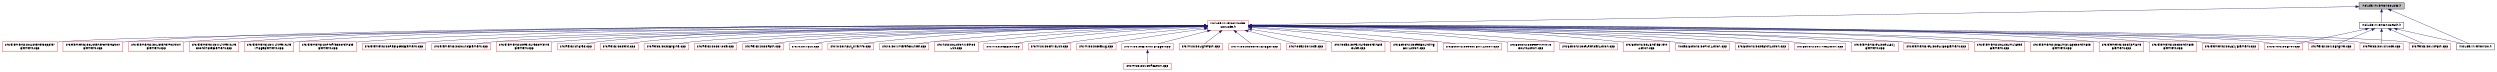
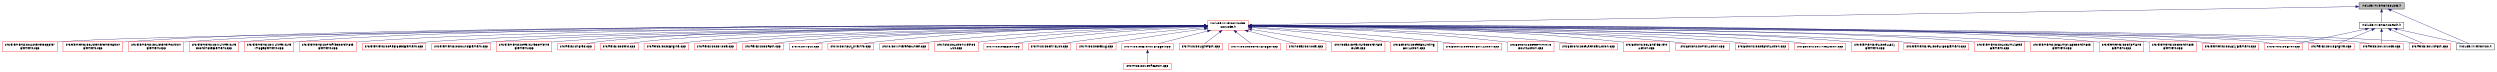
  digraph {
    node [color=red fillcolor=white fontname=Helvetica fontsize=10 shape=record style=filled]
    edge [color=midnightblue dir=back fontname=Helvetica fontsize=10 labelfontname=Helvetica labelfontsize=10 style=solid]
    n1 [color=black fillcolor=grey75 fontcolor=black height=0.2 label="include/Inventor/SoLists.h" width=0.4]
    n2 [height=0.2 label="include/Inventor/nodes\l/SoNode.h" width=0.4]
    n3 [color=black height=0.2 label="include/Inventor/So.h" width=0.4]
    n4 [color=black height=0.2 label="include/Inventor/SoPath.h" width=0.4]
    n5 [height=0.2 label="src/actions/SoGetBounding\lBoxAction.cpp" width=0.4]
    n6 [height=0.2 label="src/actions/SoGetMatrixAction.cpp" width=0.4]
    n7 [height=0.2 label="src/actions/SoGetPrimitive\lCountAction.cpp" width=0.4]
    n8 [height=0.2 label="src/actions/SoGLRenderAction.cpp" width=0.4]
    n9 [height=0.2 label="src/actions/SoHandleEvent\lAction.cpp" width=0.4]
-   n10 [height=0.2 label="nodes/actions/SoPickAction.cpp" width=0.4]
+   n10 [height=0.2 label="src/actions/SoPickAction.cpp" width=0.4]
    n11 [height=0.2 label="src/actions/SoSearchAction.cpp" width=0.4]
    n12 [height=0.2 label="src/actions/SoWriteAction.cpp" width=0.4]
    n13 [height=0.2 label="src/elements/GL/SoGLLazy\lElement.cpp" width=0.4]
    n14 [height=0.2 label="src/elements/GL/SoGLVBOElement.cpp" width=0.4]
    n15 [height=0.2 label="src/elements/SoAccumulated\lElement.cpp" width=0.4]
    n16 [height=0.2 label="src/elements/SoBumpMapCoordinate\lElement.cpp" width=0.4]
    n17 [height=0.2 label="src/elements/SoClipPlane\lElement.cpp" width=0.4]
    n18 [height=0.2 label="src/elements/SoCoordinate\lElement.cpp" width=0.4]
    n19 [height=0.2 label="src/elements/SoLazyElement.cpp" width=0.4]
    n20 [height=0.2 label="src/elements/SoListenerDoppler\lElement.cpp" width=0.4]
    n21 [height=0.2 label="src/elements/SoListenerOrientation\lElement.cpp" width=0.4]
    n22 [height=0.2 label="src/elements/SoListenerPosition\lElement.cpp" width=0.4]
    n23 [height=0.2 label="src/elements/SoMultiTexture\lCoordinateElement.cpp" width=0.4]
    n24 [height=0.2 label="src/elements/SoMultiTexture\lImageElement.cpp" width=0.4]
    n25 [height=0.2 label="src/elements/SoProfileCoordinate\lElement.cpp" width=0.4]
    n26 [height=0.2 label="src/elements/SoReplacedElement.cpp" width=0.4]
    n27 [height=0.2 label="src/elements/SoSoundElement.cpp" width=0.4]
    n28 [height=0.2 label="src/elements/SoTextureCombine\lElement.cpp" width=0.4]
    n29 [height=0.2 label="src/errors/SoError.cpp" width=0.4]
    n30 [height=0.2 label="src/fields/shared.cpp" width=0.4]
    n31 [height=0.2 label="src/fields/SoField.cpp" width=0.4]
    n32 [height=0.2 label="src/fields/SoMFEngine.cpp" width=0.4]
    n33 [height=0.2 label="src/fields/SoMFNode.cpp" width=0.4]
    n34 [height=0.2 label="src/fields/SoMFPath.cpp" width=0.4]
    n35 [height=0.2 label="src/fields/SoSFEngine.cpp" width=0.4]
    n36 [height=0.2 label="src/fields/SoSFNode.cpp" width=0.4]
    n37 [height=0.2 label="src/fields/SoSFPath.cpp" width=0.4]
    n38 [height=0.2 label="src/io/SoInput.cpp" width=0.4]
    n39 [height=0.2 label="src/io/SoInput_FileInfo.cpp" width=0.4]
    n40 [height=0.2 label="src/io/SoWriterefCounter.cpp" width=0.4]
    n41 [height=0.2 label="src/lists/SoActionMethod\lList.cpp" width=0.4]
    n42 [height=0.2 label="src/misc/SoBaseP.cpp" width=0.4]
    n43 [height=0.2 label="src/misc/SoChildList.cpp" width=0.4]
    n44 [height=0.2 label="src/misc/SoDebug.cpp" width=0.4]
    n45 [height=0.2 label="src/misc/SoEventManager.cpp" width=0.4]
    n46 [height=0.2 label="src/misc/SoLightPath.cpp" width=0.4]
    n47 [height=0.2 label="src/misc/SoSceneManager.cpp" width=0.4]
    n48 [height=0.2 label="src/nodes/SoNode.cpp" width=0.4]
    n49 [height=0.2 label="src/nodes/SoTextureCoordinate\lCube.cpp" width=0.4]
    n50 [height=0.2 label="src/misc/SoNotification.cpp" width=0.4]
    n1 -> n2
    n1 -> n3
    n1 -> n4
    n2 -> n5
    n2 -> n6
    n2 -> n7
    n2 -> n8
    n2 -> n9
    n2 -> n10
    n2 -> n11
    n2 -> n12
    n2 -> n13
    n2 -> n14
    n2 -> n15
    n2 -> n16
    n2 -> n17
    n2 -> n18
    n2 -> n19
    n2 -> n20
    n2 -> n21
    n2 -> n22
    n2 -> n23
    n2 -> n24
    n2 -> n25
    n2 -> n26
    n2 -> n27
    n2 -> n28
    n2 -> n29
    n2 -> n30
    n2 -> n31
    n2 -> n32
    n2 -> n33
    n2 -> n34
    n2 -> n35
    n2 -> n36
    n2 -> n37
    n2 -> n38
    n2 -> n39
    n2 -> n40
    n2 -> n41
    n2 -> n42
    n2 -> n43
    n2 -> n44
    n2 -> n45
    n2 -> n46
    n2 -> n47
    n2 -> n48
    n2 -> n49
    n4 -> n3
    n4 -> n29
    n4 -> n32
    n4 -> n33
    n4 -> n34
    n45 -> n50
  }
